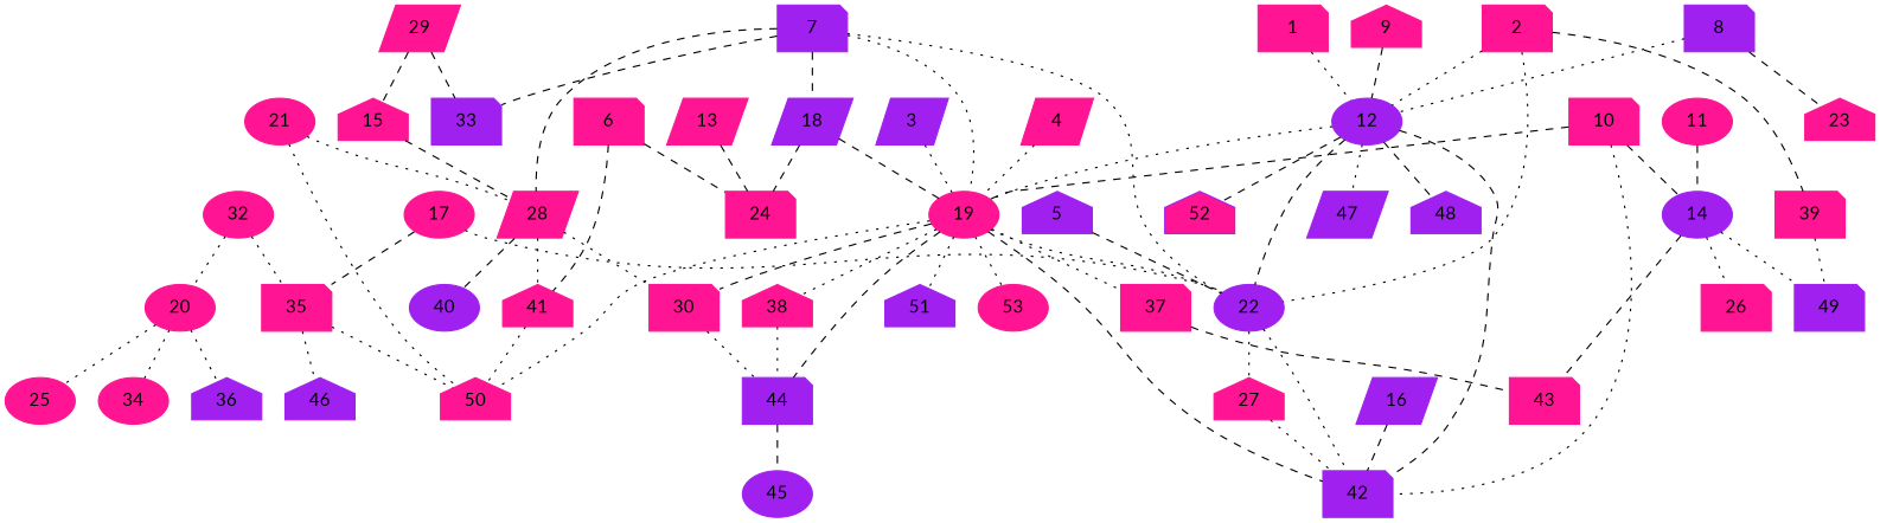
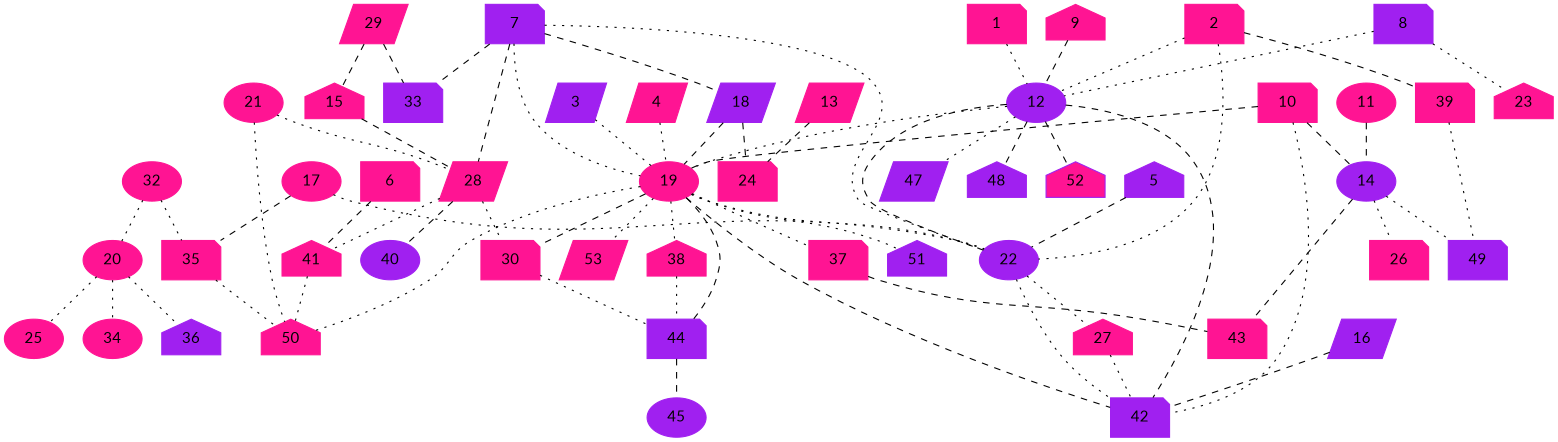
  graph {
    fontname=Lato
    node [color=deeppink fontname=Lato shape=note style=filled]
    edge [fontname=Lato style=dotted weight=1.0]
    12 [color=purple shape=ellipse]
    1
    22 [color=purple shape=ellipse]
    19 [shape=ellipse]
    42 [color=purple]
    47 [color=purple shape=parallelogram]
    48 [color=purple shape=house]
    52 [color=purple fillcolor=deeppink shape=house]
    2
    39
    27 [shape=house]
    49 [color=purple]
    3 [color=purple shape=parallelogram]
    30
    37
    38 [shape=house]
    44 [color=purple]
    50 [shape=house]
    51 [color=purple shape=house]
-   53 [shape=ellipse]
+   53 [shape=parallelogram]
    4 [shape=parallelogram]
    5 [color=purple shape=house]
    6
    24
    41 [shape=house]
    7 [color=purple]
    18 [color=purple shape=parallelogram]
    28 [shape=parallelogram]
    33 [color=purple]
    40 [color=purple shape=ellipse]
    8 [color=purple]
    23 [shape=house]
    9 [shape=house]
    10
    14 [color=purple shape=ellipse]
    26
    43
    20 [shape=ellipse]
    25 [shape=ellipse]
    34 [shape=ellipse]
    36 [color=purple shape=house]
    11 [shape=ellipse]
    13 [shape=parallelogram]
    15 [shape=house]
    16 [color=purple shape=parallelogram]
    17 [shape=ellipse]
    35
-   46 [color=purple shape=house]
    45 [color=purple shape=ellipse]
    21 [shape=ellipse]
    29 [shape=parallelogram]
    32 [shape=ellipse]
    12 -- 22 [style=dashed]
    12 -- 19
    12 -- 42 [style=dashed]
    12 -- 47
    12 -- 48 [style=dashed]
    12 -- 52 [style=dashed]
    1 -- 12
    22 -- 42
    22 -- 27
    19 -- 22
    19 -- 42 [style=dashed]
    19 -- 30 [style=dashed]
    19 -- 37
    19 -- 38
    19 -- 44 [style=dashed]
    19 -- 50
    19 -- 51
    19 -- 53
    2 -- 12
    2 -- 22
    2 -- 39 [style=dashed]
    39 -- 49
    27 -- 42
    3 -- 19
    30 -- 44
    37 -- 43 [style=dashed]
    38 -- 44
    44 -- 45 [style=dashed]
    4 -- 19
    5 -- 22 [style=dashed]
-   6 -- 24 [style=dashed]
    6 -- 41 [style=dashed]
    41 -- 50
    7 -- 22
    7 -- 19
    7 -- 18 [style=dashed]
    7 -- 28 [style=dashed]
    7 -- 33 [style=dashed]
    18 -- 19 [style=dashed]
    18 -- 24 [style=dashed weight=2.0]
    28 -- 30 [weight=2.0]
    28 -- 41
    28 -- 40 [style=dashed]
    8 -- 12
-   8 -- 23 [style=dashed]
+   8 -- 23
    9 -- 12 [style=dashed]
    10 -- 19 [style=dashed]
    10 -- 42
    10 -- 14 [style=dashed]
    14 -- 49
    14 -- 26
    14 -- 43 [style=dashed]
    20 -- 25
    20 -- 34
    20 -- 36
    11 -- 14 [style=dashed]
    13 -- 24 [style=dashed]
    15 -- 28 [style=dashed]
    16 -- 42 [style=dashed]
    17 -- 22
    17 -- 35 [style=dashed]
    35 -- 50
-   35 -- 46
    21 -- 50
    21 -- 28
    29 -- 33 [style=dashed]
    29 -- 15 [style=dashed]
    32 -- 20
    32 -- 35
  }
